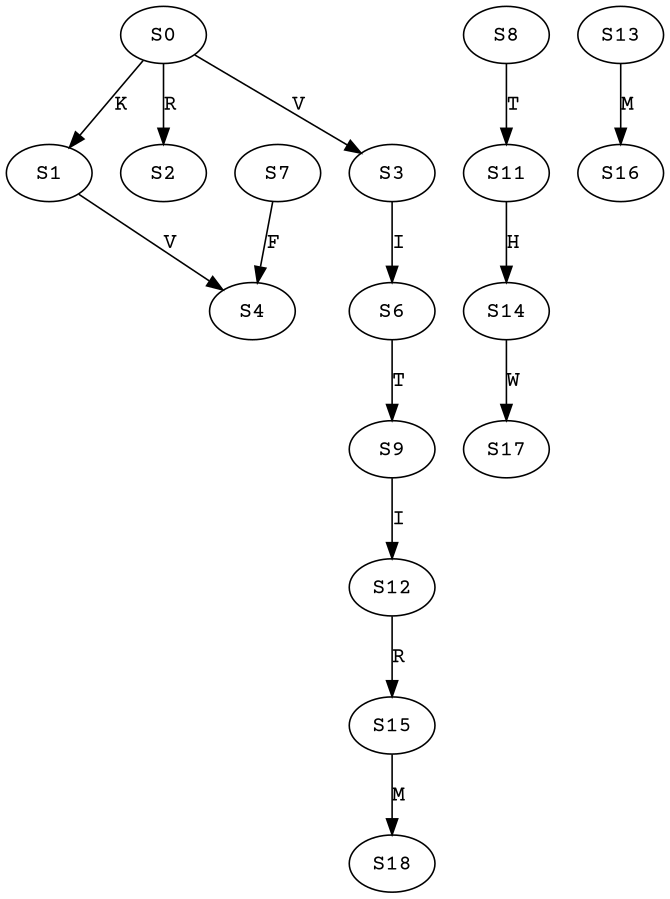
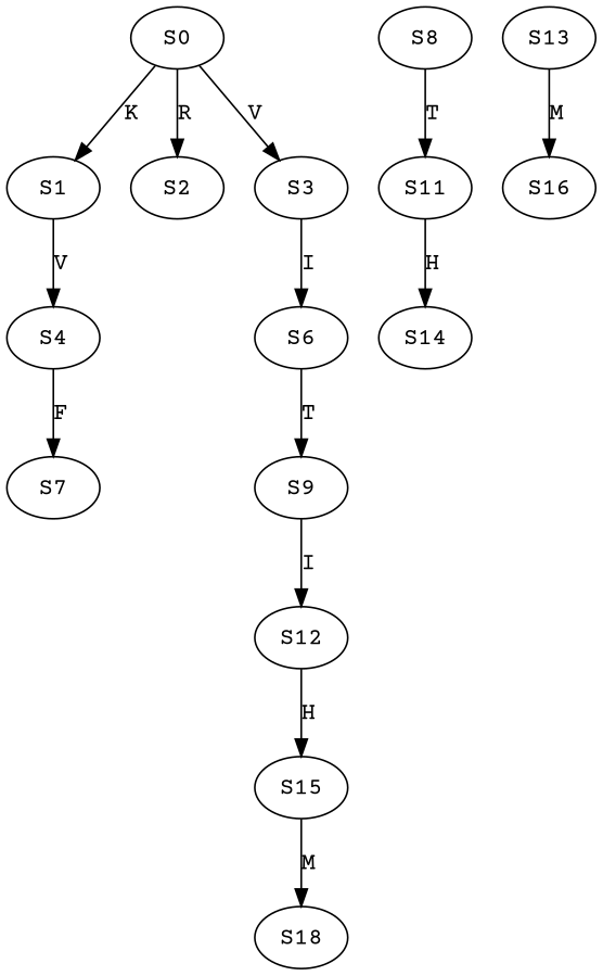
  strict digraph {
    fontname="Courier Prime"
    node [fontname="Courier Prime"]
    edge [fontname="Courier Prime"]
    S0
    S1
    S2
    S3
    S4
    S6
    S7
    S9
    S8
    S11
    S12
    S14
    S15
    S13
    S16
-   S17
    S18
    S0 -> S1 [label=K]
    S0 -> S2 [label=R]
    S0 -> S3 [label=V]
    S1 -> S4 [label=V]
    S3 -> S6 [label=I]
-   S7 -> S4 [label=F]
+   S4 -> S7 [label=F]
    S6 -> S9 [label=T]
    S9 -> S12 [label=I]
    S8 -> S11 [label=T]
    S11 -> S14 [label=H]
-   S12 -> S15 [label=R]
-   S14 -> S17 [label=W]
+   S12 -> S15 [label=H]
    S15 -> S18 [label=M]
    S13 -> S16 [label=M]
  }
